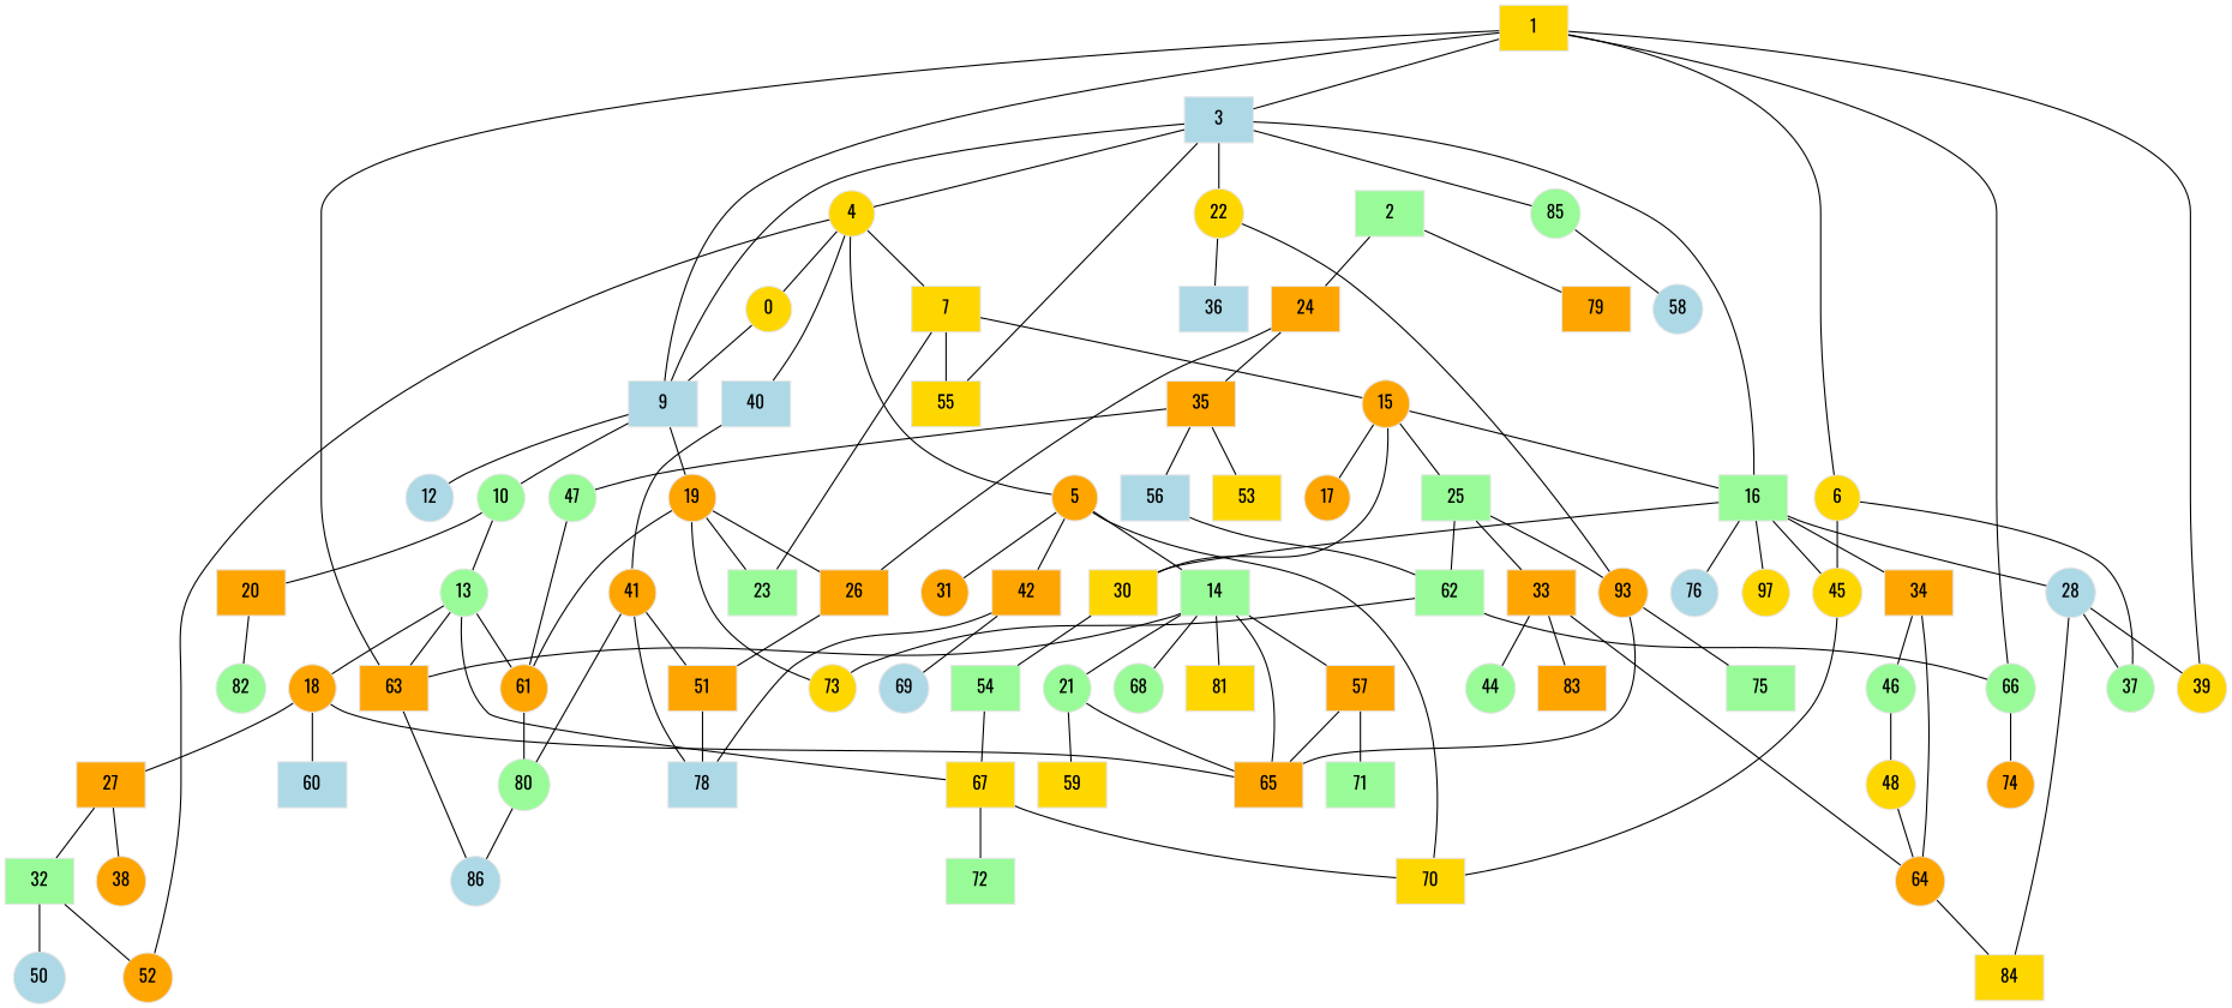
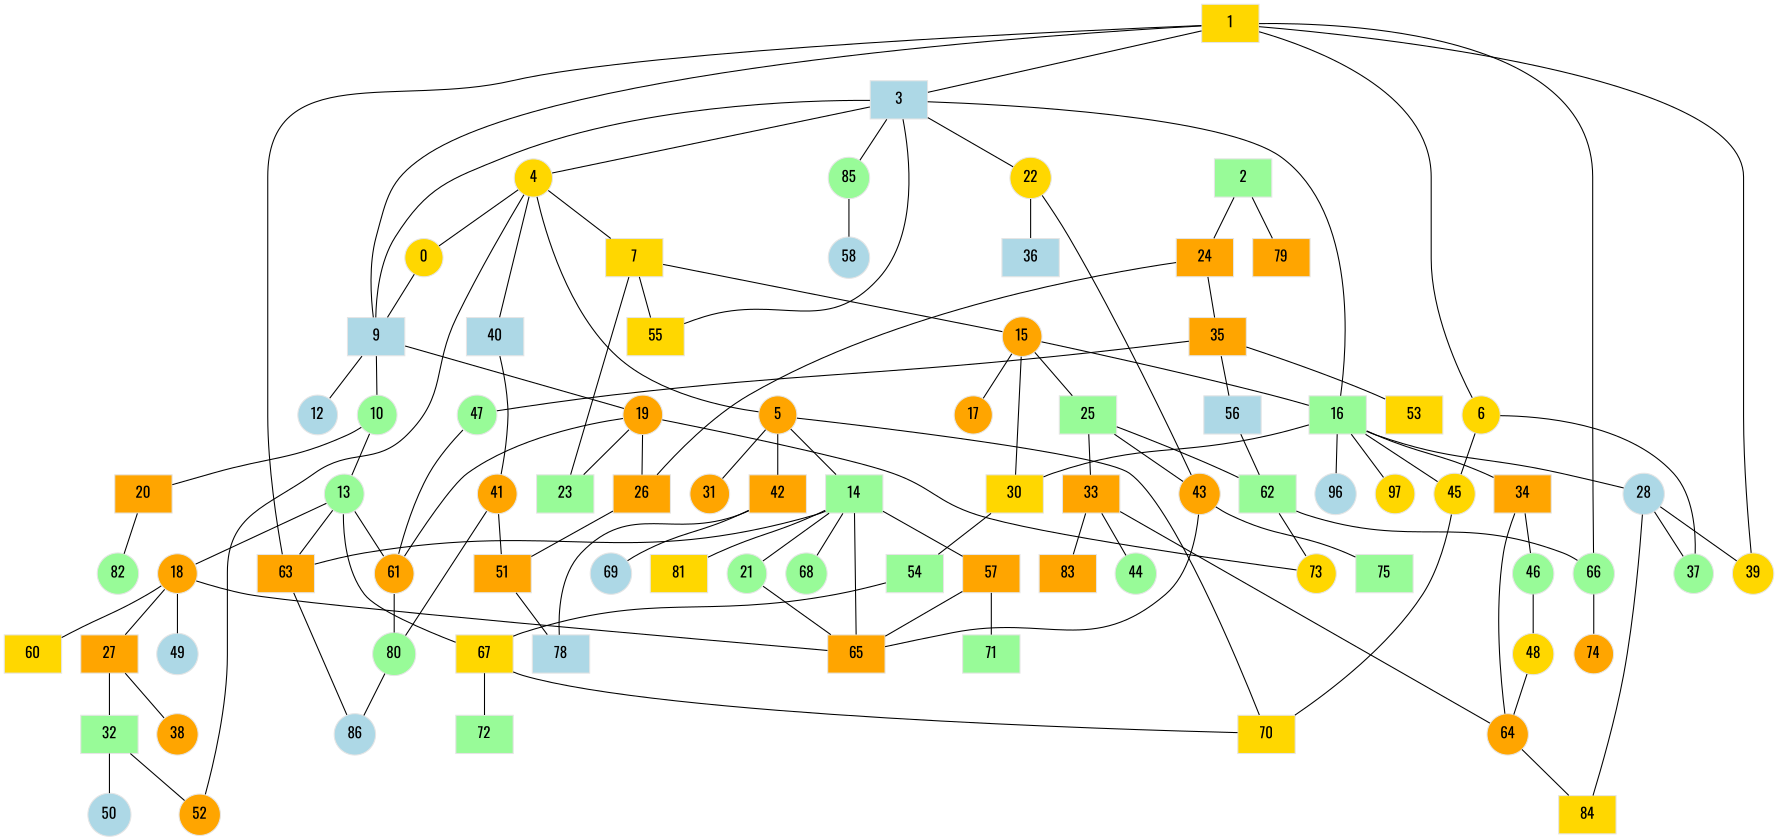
  graph {
    fontname=Oswald
    node [color=gray90 fillcolor=orange fontname=Oswald shape=box style=filled]
    edge [fontname=Oswald]
    1 [fillcolor=gold]
    3 [fillcolor=lightblue]
    6 [fillcolor=gold shape=circle]
    9 [fillcolor=lightblue]
    39 [fillcolor=gold shape=circle]
    63
    66 [fillcolor=palegreen shape=circle]
    2 [fillcolor=palegreen]
    24
    79
    4 [fillcolor=gold shape=circle]
    16 [fillcolor=palegreen]
    22 [fillcolor=gold shape=circle]
    55 [fillcolor=gold]
    85 [fillcolor=palegreen shape=circle]
    37 [fillcolor=palegreen shape=circle]
    45 [fillcolor=gold shape=circle]
    10 [fillcolor=palegreen shape=circle]
    12 [fillcolor=lightblue shape=circle]
    19 [shape=circle]
    86 [fillcolor=lightblue shape=circle]
    74 [shape=circle]
    26
    35
    5 [shape=circle]
    7 [fillcolor=gold]
    n27 [fillcolor=gold label=0 shape=circle]
    40 [fillcolor=lightblue]
    52 [shape=circle]
    30 [fillcolor=gold]
    28 [fillcolor=lightblue shape=circle]
    34
-   76 [fillcolor=lightblue shape=circle]
+   76 [fillcolor=lightblue shape=circle label=96]
    n34 [fillcolor=gold label=97 shape=circle]
    36 [fillcolor=lightblue]
-   43 [shape=circle label=93]
+   43 [shape=circle]
    58 [fillcolor=lightblue shape=circle]
    14 [fillcolor=palegreen]
    31 [shape=circle]
    42
    70 [fillcolor=gold]
    15 [shape=circle]
    23 [fillcolor=palegreen]
    41 [shape=circle]
    21 [fillcolor=palegreen shape=circle]
    57
    65
    68 [fillcolor=palegreen shape=circle]
    81 [fillcolor=gold]
    78 [fillcolor=lightblue]
    69 [fillcolor=lightblue shape=circle]
    67 [fillcolor=gold]
    72 [fillcolor=palegreen]
    17 [shape=circle]
    25 [fillcolor=palegreen]
    13 [fillcolor=palegreen shape=circle]
    20
    61 [shape=circle]
    73 [fillcolor=gold shape=circle]
    18 [shape=circle]
    82 [fillcolor=palegreen shape=circle]
    51
    27
-   60 [fillcolor=lightblue]
+   49 [fillcolor=lightblue shape=circle]
+   60 [fillcolor=gold]
    80 [fillcolor=palegreen shape=circle]
-   59 [fillcolor=gold]
    71 [fillcolor=palegreen]
    33
    62 [fillcolor=palegreen]
    54 [fillcolor=palegreen]
    84 [fillcolor=gold]
    64 [shape=circle]
    46 [fillcolor=palegreen shape=circle]
    32 [fillcolor=palegreen]
    38 [shape=circle]
    75 [fillcolor=palegreen]
    47 [fillcolor=palegreen shape=circle]
    53 [fillcolor=gold]
    56 [fillcolor=lightblue]
    44 [fillcolor=palegreen shape=circle]
    83
    50 [fillcolor=lightblue shape=circle]
    48 [fillcolor=gold shape=circle]
    1 -- 3
    1 -- 6
    1 -- 9
    1 -- 39
    1 -- 63
    1 -- 66
    3 -- 9
    3 -- 4
    3 -- 16
    3 -- 22
    3 -- 55
    3 -- 85
    6 -- 37
    6 -- 45
    9 -- 10
    9 -- 12
    9 -- 19
    63 -- 86
    66 -- 74
    2 -- 24
    2 -- 79
    24 -- 26
    24 -- 35
    4 -- 5
    4 -- 7
    4 -- n27
    4 -- 40
    4 -- 52
    16 -- 45
    16 -- 30
    16 -- 28
    16 -- 34
    16 -- 76
    16 -- n34
    22 -- 36
    22 -- 43
    85 -- 58
    45 -- 70
    10 -- 13
    10 -- 20
    19 -- 26
    19 -- 23
    19 -- 61
    19 -- 73
    26 -- 51
    35 -- 47
    35 -- 53
    35 -- 56
    5 -- 14
    5 -- 31
    5 -- 42
    5 -- 70
    7 -- 55
    7 -- 15
    7 -- 23
    n27 -- 9
    40 -- 41
    30 -- 54
    28 -- 39
    28 -- 37
    28 -- 84
    34 -- 64
    34 -- 46
    43 -- 65
    43 -- 75
    14 -- 63
    14 -- 21
    14 -- 57
    14 -- 65
    14 -- 68
    14 -- 81
    42 -- 78
    42 -- 69
    15 -- 16
    15 -- 30
    15 -- 17
    15 -- 25
-   41 -- 78
    41 -- 51
    41 -- 80
    21 -- 65
-   21 -- 59
    57 -- 65
    57 -- 71
    67 -- 70
    67 -- 72
    25 -- 43
    25 -- 33
    25 -- 62
    13 -- 63
    13 -- 67
    13 -- 61
    13 -- 18
    20 -- 82
    61 -- 80
    18 -- 65
    18 -- 27
+   18 -- 49
    18 -- 60
    51 -- 78
    27 -- 32
    27 -- 38
    80 -- 86
    33 -- 64
    33 -- 44
    33 -- 83
    62 -- 66
    62 -- 73
    54 -- 67
    64 -- 84
    46 -- 48
    32 -- 52
    32 -- 50
    47 -- 61
    56 -- 62
    48 -- 64
  }
